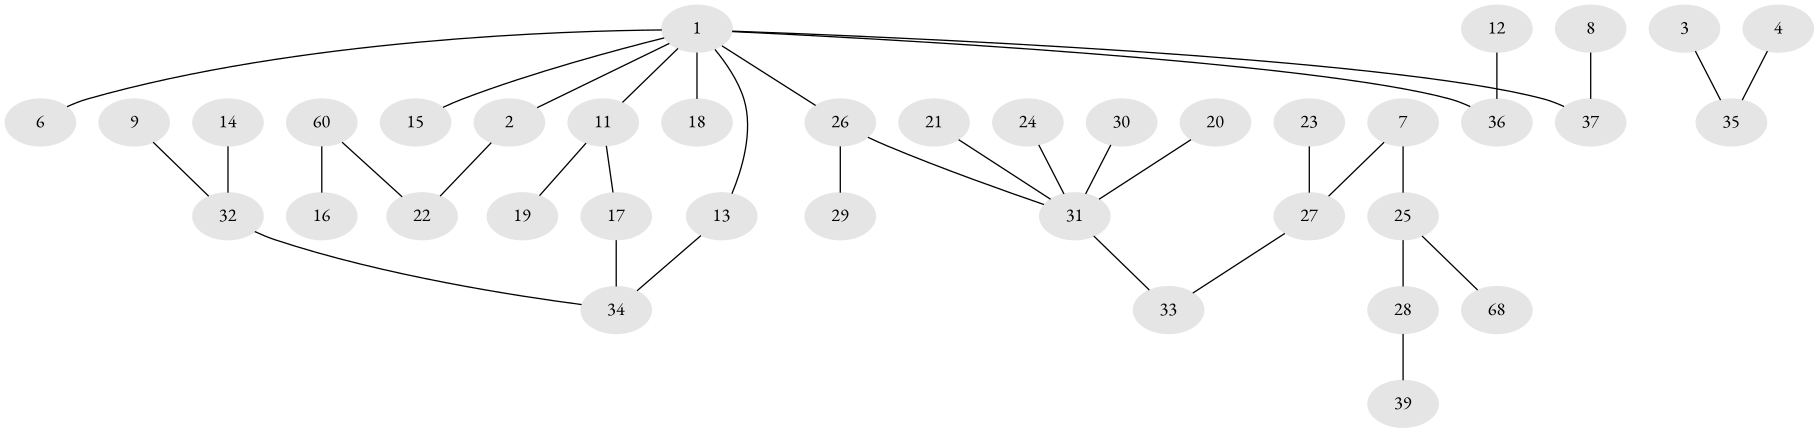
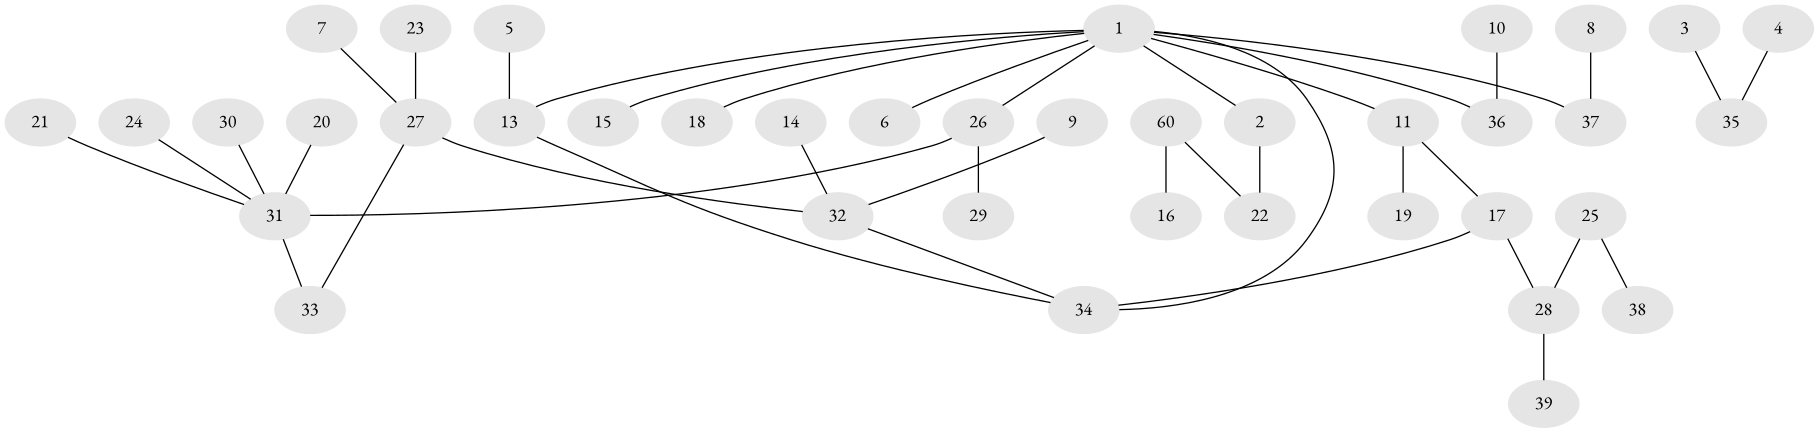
  graph {
    fontname="EB Garamond"
    node [color=gray90 fontname="EB Garamond" style=filled]
    edge [fontname="EB Garamond" weight=1.0]
    1
    2
    6
    11
    13
    15
    18
    26
    34
    36
    37
    22
    8
    17
    19
    31
    29
    3
    35
    4
+   5
    7
    25
    27
    28
-   38 [label=68]
+   38
    32
    33
    9
    n30 [label=60]
    16
-   12
+   12 [label=10]
    14
    39
    20
    21
    23
    24
    30
    1 -- 2
    1 -- 6
    1 -- 11
    1 -- 13
    1 -- 15
    1 -- 18
    1 -- 26
+   1 -- 34
    1 -- 36
    1 -- 37
    2 -- 22
    11 -- 17
    11 -- 19
    13 -- 34
    26 -- 31
    26 -- 29
    8 -- 37
    17 -- 34
+   17 -- 28
    31 -- 33
    3 -- 35
    4 -- 35
-   7 -- 25
+   5 -- 13
    7 -- 27
    25 -- 28 [weight=2.0]
    25 -- 38
+   27 -- 32
    27 -- 33
    28 -- 39 [weight=2.0]
    32 -- 34
    9 -- 32
    n30 -- 22
    n30 -- 16
    12 -- 36
    14 -- 32
    20 -- 31
    21 -- 31
    23 -- 27
    24 -- 31
    30 -- 31
  }
